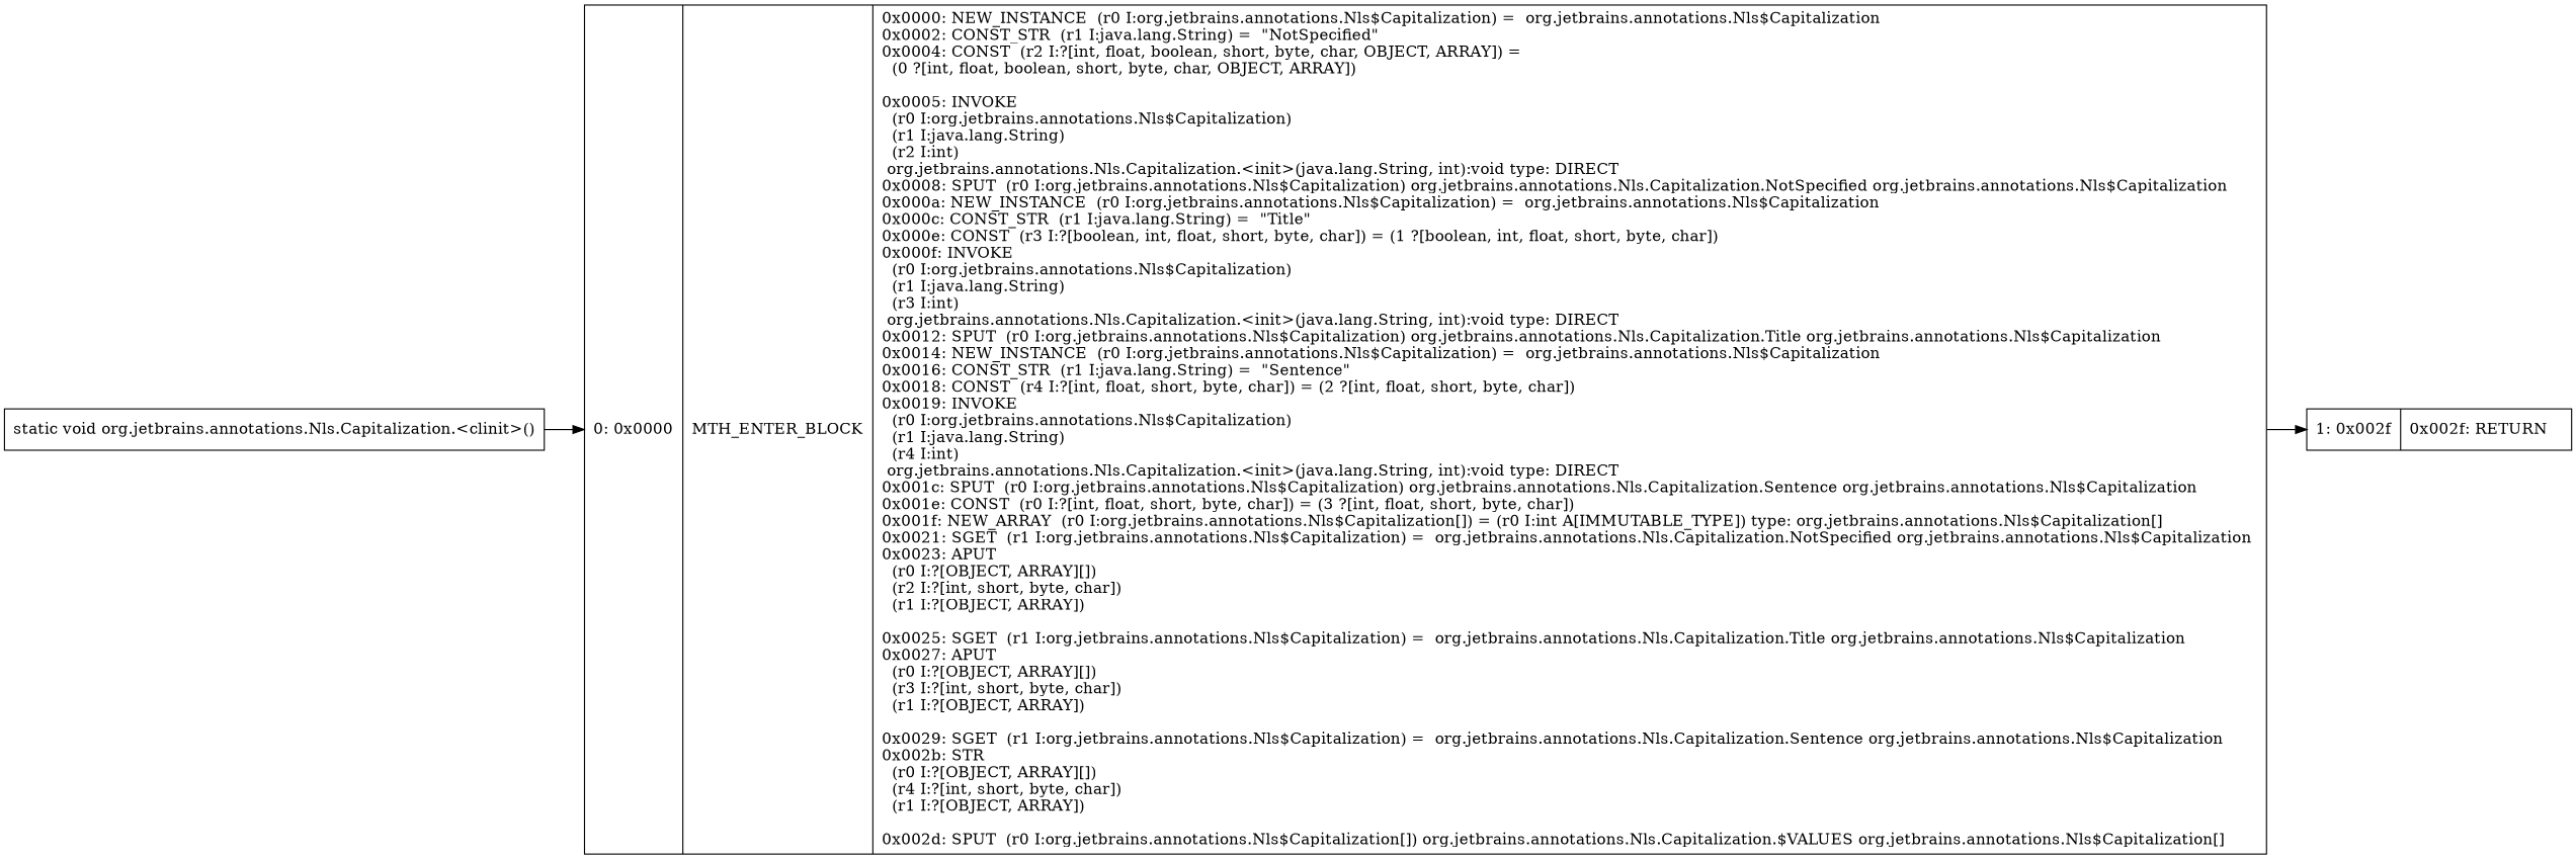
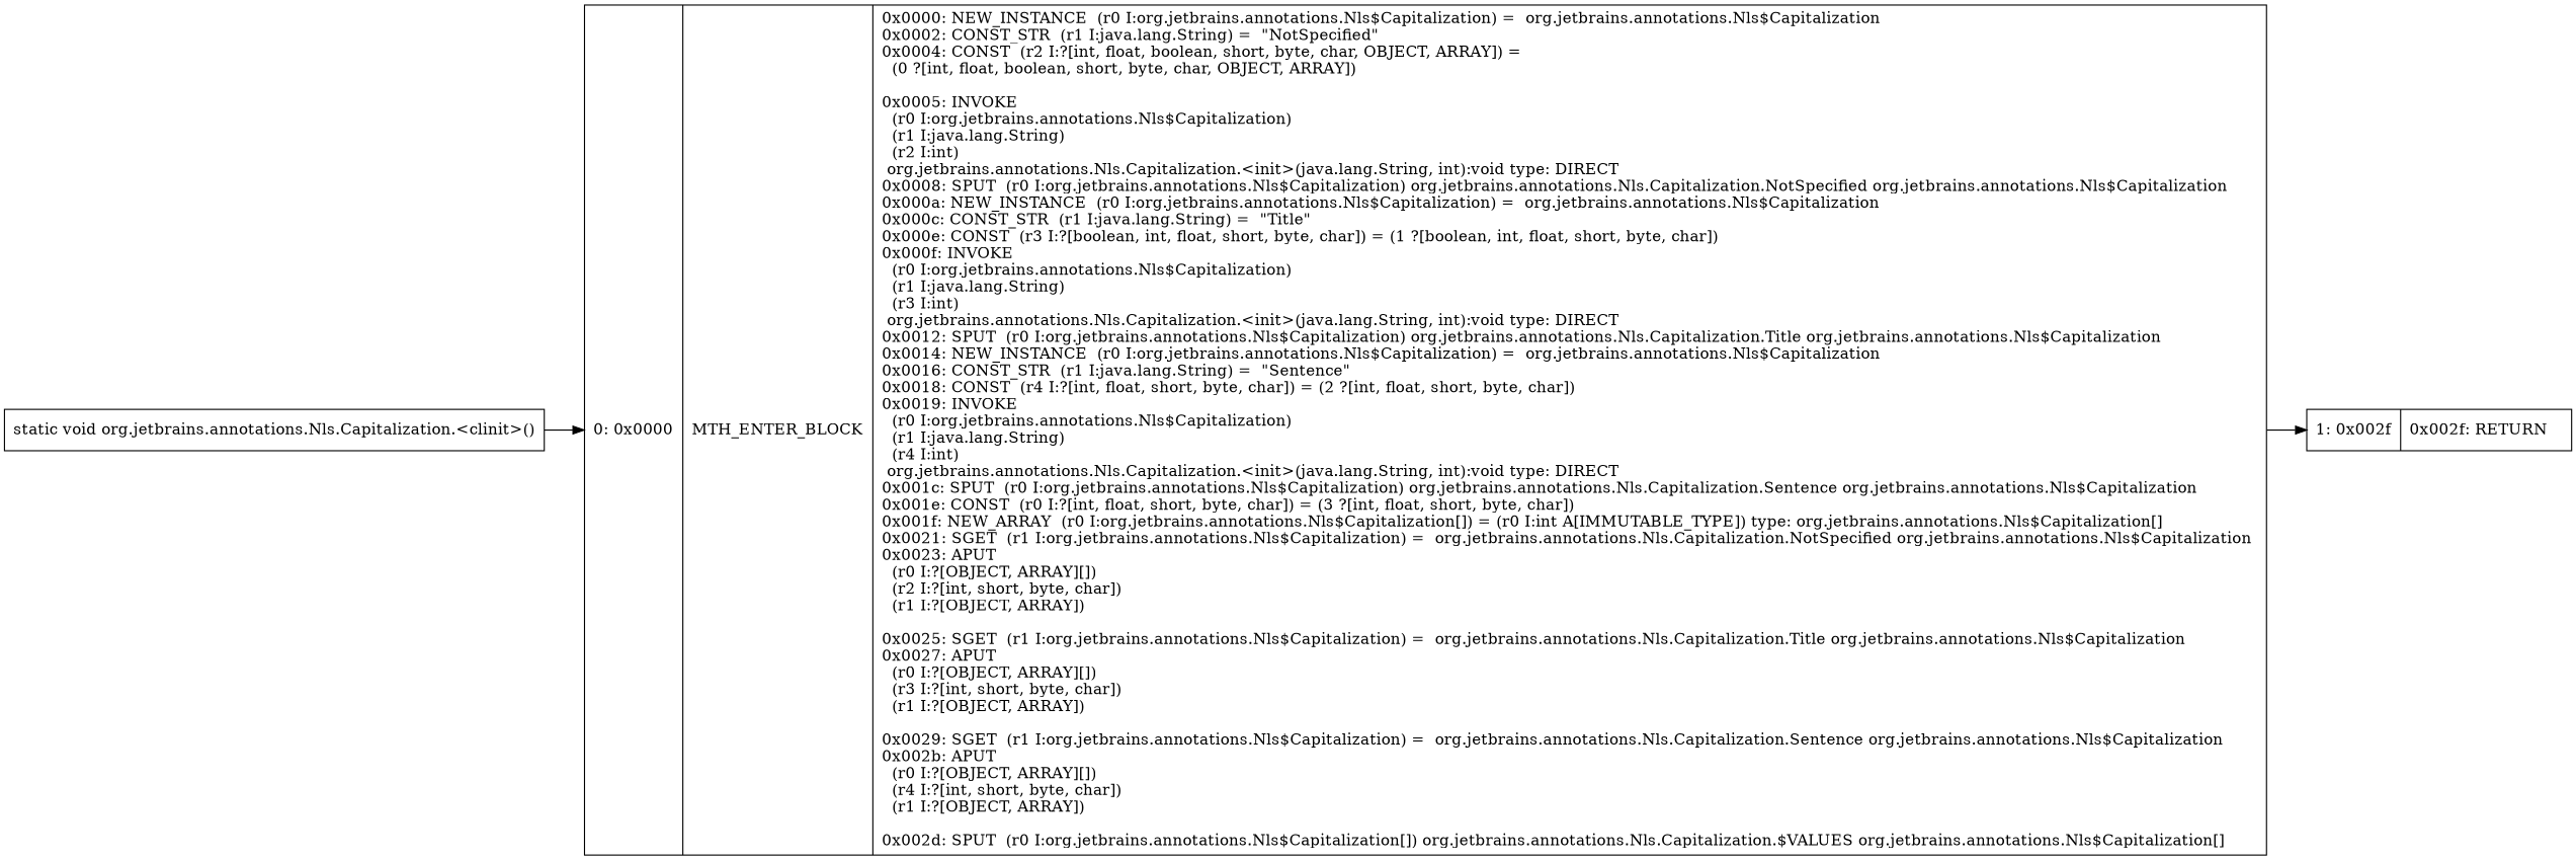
  digraph {
    rankdir=LR
    node [shape=record]
-   n1 [label="{0\:\ 0x0000|MTH_ENTER_BLOCK\l|0x0000: NEW_INSTANCE  (r0 I:org.jetbrains.annotations.Nls$Capitalization) =  org.jetbrains.annotations.Nls$Capitalization \l0x0002: CONST_STR  (r1 I:java.lang.String) =  \"NotSpecified\" \l0x0004: CONST  (r2 I:?[int, float, boolean, short, byte, char, OBJECT, ARRAY]) = \l  (0 ?[int, float, boolean, short, byte, char, OBJECT, ARRAY])\l \l0x0005: INVOKE  \l  (r0 I:org.jetbrains.annotations.Nls$Capitalization)\l  (r1 I:java.lang.String)\l  (r2 I:int)\l org.jetbrains.annotations.Nls.Capitalization.\<init\>(java.lang.String, int):void type: DIRECT \l0x0008: SPUT  (r0 I:org.jetbrains.annotations.Nls$Capitalization) org.jetbrains.annotations.Nls.Capitalization.NotSpecified org.jetbrains.annotations.Nls$Capitalization \l0x000a: NEW_INSTANCE  (r0 I:org.jetbrains.annotations.Nls$Capitalization) =  org.jetbrains.annotations.Nls$Capitalization \l0x000c: CONST_STR  (r1 I:java.lang.String) =  \"Title\" \l0x000e: CONST  (r3 I:?[boolean, int, float, short, byte, char]) = (1 ?[boolean, int, float, short, byte, char]) \l0x000f: INVOKE  \l  (r0 I:org.jetbrains.annotations.Nls$Capitalization)\l  (r1 I:java.lang.String)\l  (r3 I:int)\l org.jetbrains.annotations.Nls.Capitalization.\<init\>(java.lang.String, int):void type: DIRECT \l0x0012: SPUT  (r0 I:org.jetbrains.annotations.Nls$Capitalization) org.jetbrains.annotations.Nls.Capitalization.Title org.jetbrains.annotations.Nls$Capitalization \l0x0014: NEW_INSTANCE  (r0 I:org.jetbrains.annotations.Nls$Capitalization) =  org.jetbrains.annotations.Nls$Capitalization \l0x0016: CONST_STR  (r1 I:java.lang.String) =  \"Sentence\" \l0x0018: CONST  (r4 I:?[int, float, short, byte, char]) = (2 ?[int, float, short, byte, char]) \l0x0019: INVOKE  \l  (r0 I:org.jetbrains.annotations.Nls$Capitalization)\l  (r1 I:java.lang.String)\l  (r4 I:int)\l org.jetbrains.annotations.Nls.Capitalization.\<init\>(java.lang.String, int):void type: DIRECT \l0x001c: SPUT  (r0 I:org.jetbrains.annotations.Nls$Capitalization) org.jetbrains.annotations.Nls.Capitalization.Sentence org.jetbrains.annotations.Nls$Capitalization \l0x001e: CONST  (r0 I:?[int, float, short, byte, char]) = (3 ?[int, float, short, byte, char]) \l0x001f: NEW_ARRAY  (r0 I:org.jetbrains.annotations.Nls$Capitalization[]) = (r0 I:int A[IMMUTABLE_TYPE]) type: org.jetbrains.annotations.Nls$Capitalization[] \l0x0021: SGET  (r1 I:org.jetbrains.annotations.Nls$Capitalization) =  org.jetbrains.annotations.Nls.Capitalization.NotSpecified org.jetbrains.annotations.Nls$Capitalization \l0x0023: APUT  \l  (r0 I:?[OBJECT, ARRAY][])\l  (r2 I:?[int, short, byte, char])\l  (r1 I:?[OBJECT, ARRAY])\l \l0x0025: SGET  (r1 I:org.jetbrains.annotations.Nls$Capitalization) =  org.jetbrains.annotations.Nls.Capitalization.Title org.jetbrains.annotations.Nls$Capitalization \l0x0027: APUT  \l  (r0 I:?[OBJECT, ARRAY][])\l  (r3 I:?[int, short, byte, char])\l  (r1 I:?[OBJECT, ARRAY])\l \l0x0029: SGET  (r1 I:org.jetbrains.annotations.Nls$Capitalization) =  org.jetbrains.annotations.Nls.Capitalization.Sentence org.jetbrains.annotations.Nls$Capitalization \l0x002b: STR  \l  (r0 I:?[OBJECT, ARRAY][])\l  (r4 I:?[int, short, byte, char])\l  (r1 I:?[OBJECT, ARRAY])\l \l0x002d: SPUT  (r0 I:org.jetbrains.annotations.Nls$Capitalization[]) org.jetbrains.annotations.Nls.Capitalization.$VALUES org.jetbrains.annotations.Nls$Capitalization[] \l}"]
+   n1 [label="{0\:\ 0x0000|MTH_ENTER_BLOCK\l|0x0000: NEW_INSTANCE  (r0 I:org.jetbrains.annotations.Nls$Capitalization) =  org.jetbrains.annotations.Nls$Capitalization \l0x0002: CONST_STR  (r1 I:java.lang.String) =  \"NotSpecified\" \l0x0004: CONST  (r2 I:?[int, float, boolean, short, byte, char, OBJECT, ARRAY]) = \l  (0 ?[int, float, boolean, short, byte, char, OBJECT, ARRAY])\l \l0x0005: INVOKE  \l  (r0 I:org.jetbrains.annotations.Nls$Capitalization)\l  (r1 I:java.lang.String)\l  (r2 I:int)\l org.jetbrains.annotations.Nls.Capitalization.\<init\>(java.lang.String, int):void type: DIRECT \l0x0008: SPUT  (r0 I:org.jetbrains.annotations.Nls$Capitalization) org.jetbrains.annotations.Nls.Capitalization.NotSpecified org.jetbrains.annotations.Nls$Capitalization \l0x000a: NEW_INSTANCE  (r0 I:org.jetbrains.annotations.Nls$Capitalization) =  org.jetbrains.annotations.Nls$Capitalization \l0x000c: CONST_STR  (r1 I:java.lang.String) =  \"Title\" \l0x000e: CONST  (r3 I:?[boolean, int, float, short, byte, char]) = (1 ?[boolean, int, float, short, byte, char]) \l0x000f: INVOKE  \l  (r0 I:org.jetbrains.annotations.Nls$Capitalization)\l  (r1 I:java.lang.String)\l  (r3 I:int)\l org.jetbrains.annotations.Nls.Capitalization.\<init\>(java.lang.String, int):void type: DIRECT \l0x0012: SPUT  (r0 I:org.jetbrains.annotations.Nls$Capitalization) org.jetbrains.annotations.Nls.Capitalization.Title org.jetbrains.annotations.Nls$Capitalization \l0x0014: NEW_INSTANCE  (r0 I:org.jetbrains.annotations.Nls$Capitalization) =  org.jetbrains.annotations.Nls$Capitalization \l0x0016: CONST_STR  (r1 I:java.lang.String) =  \"Sentence\" \l0x0018: CONST  (r4 I:?[int, float, short, byte, char]) = (2 ?[int, float, short, byte, char]) \l0x0019: INVOKE  \l  (r0 I:org.jetbrains.annotations.Nls$Capitalization)\l  (r1 I:java.lang.String)\l  (r4 I:int)\l org.jetbrains.annotations.Nls.Capitalization.\<init\>(java.lang.String, int):void type: DIRECT \l0x001c: SPUT  (r0 I:org.jetbrains.annotations.Nls$Capitalization) org.jetbrains.annotations.Nls.Capitalization.Sentence org.jetbrains.annotations.Nls$Capitalization \l0x001e: CONST  (r0 I:?[int, float, short, byte, char]) = (3 ?[int, float, short, byte, char]) \l0x001f: NEW_ARRAY  (r0 I:org.jetbrains.annotations.Nls$Capitalization[]) = (r0 I:int A[IMMUTABLE_TYPE]) type: org.jetbrains.annotations.Nls$Capitalization[] \l0x0021: SGET  (r1 I:org.jetbrains.annotations.Nls$Capitalization) =  org.jetbrains.annotations.Nls.Capitalization.NotSpecified org.jetbrains.annotations.Nls$Capitalization \l0x0023: APUT  \l  (r0 I:?[OBJECT, ARRAY][])\l  (r2 I:?[int, short, byte, char])\l  (r1 I:?[OBJECT, ARRAY])\l \l0x0025: SGET  (r1 I:org.jetbrains.annotations.Nls$Capitalization) =  org.jetbrains.annotations.Nls.Capitalization.Title org.jetbrains.annotations.Nls$Capitalization \l0x0027: APUT  \l  (r0 I:?[OBJECT, ARRAY][])\l  (r3 I:?[int, short, byte, char])\l  (r1 I:?[OBJECT, ARRAY])\l \l0x0029: SGET  (r1 I:org.jetbrains.annotations.Nls$Capitalization) =  org.jetbrains.annotations.Nls.Capitalization.Sentence org.jetbrains.annotations.Nls$Capitalization \l0x002b: APUT  \l  (r0 I:?[OBJECT, ARRAY][])\l  (r4 I:?[int, short, byte, char])\l  (r1 I:?[OBJECT, ARRAY])\l \l0x002d: SPUT  (r0 I:org.jetbrains.annotations.Nls$Capitalization[]) org.jetbrains.annotations.Nls.Capitalization.$VALUES org.jetbrains.annotations.Nls$Capitalization[] \l}"]
    n2 [label="{1\:\ 0x002f|0x002f: RETURN   \l}"]
    n3 [label="{static void org.jetbrains.annotations.Nls.Capitalization.\<clinit\>() }"]
    n1 -> n2
    n3 -> n1
  }
